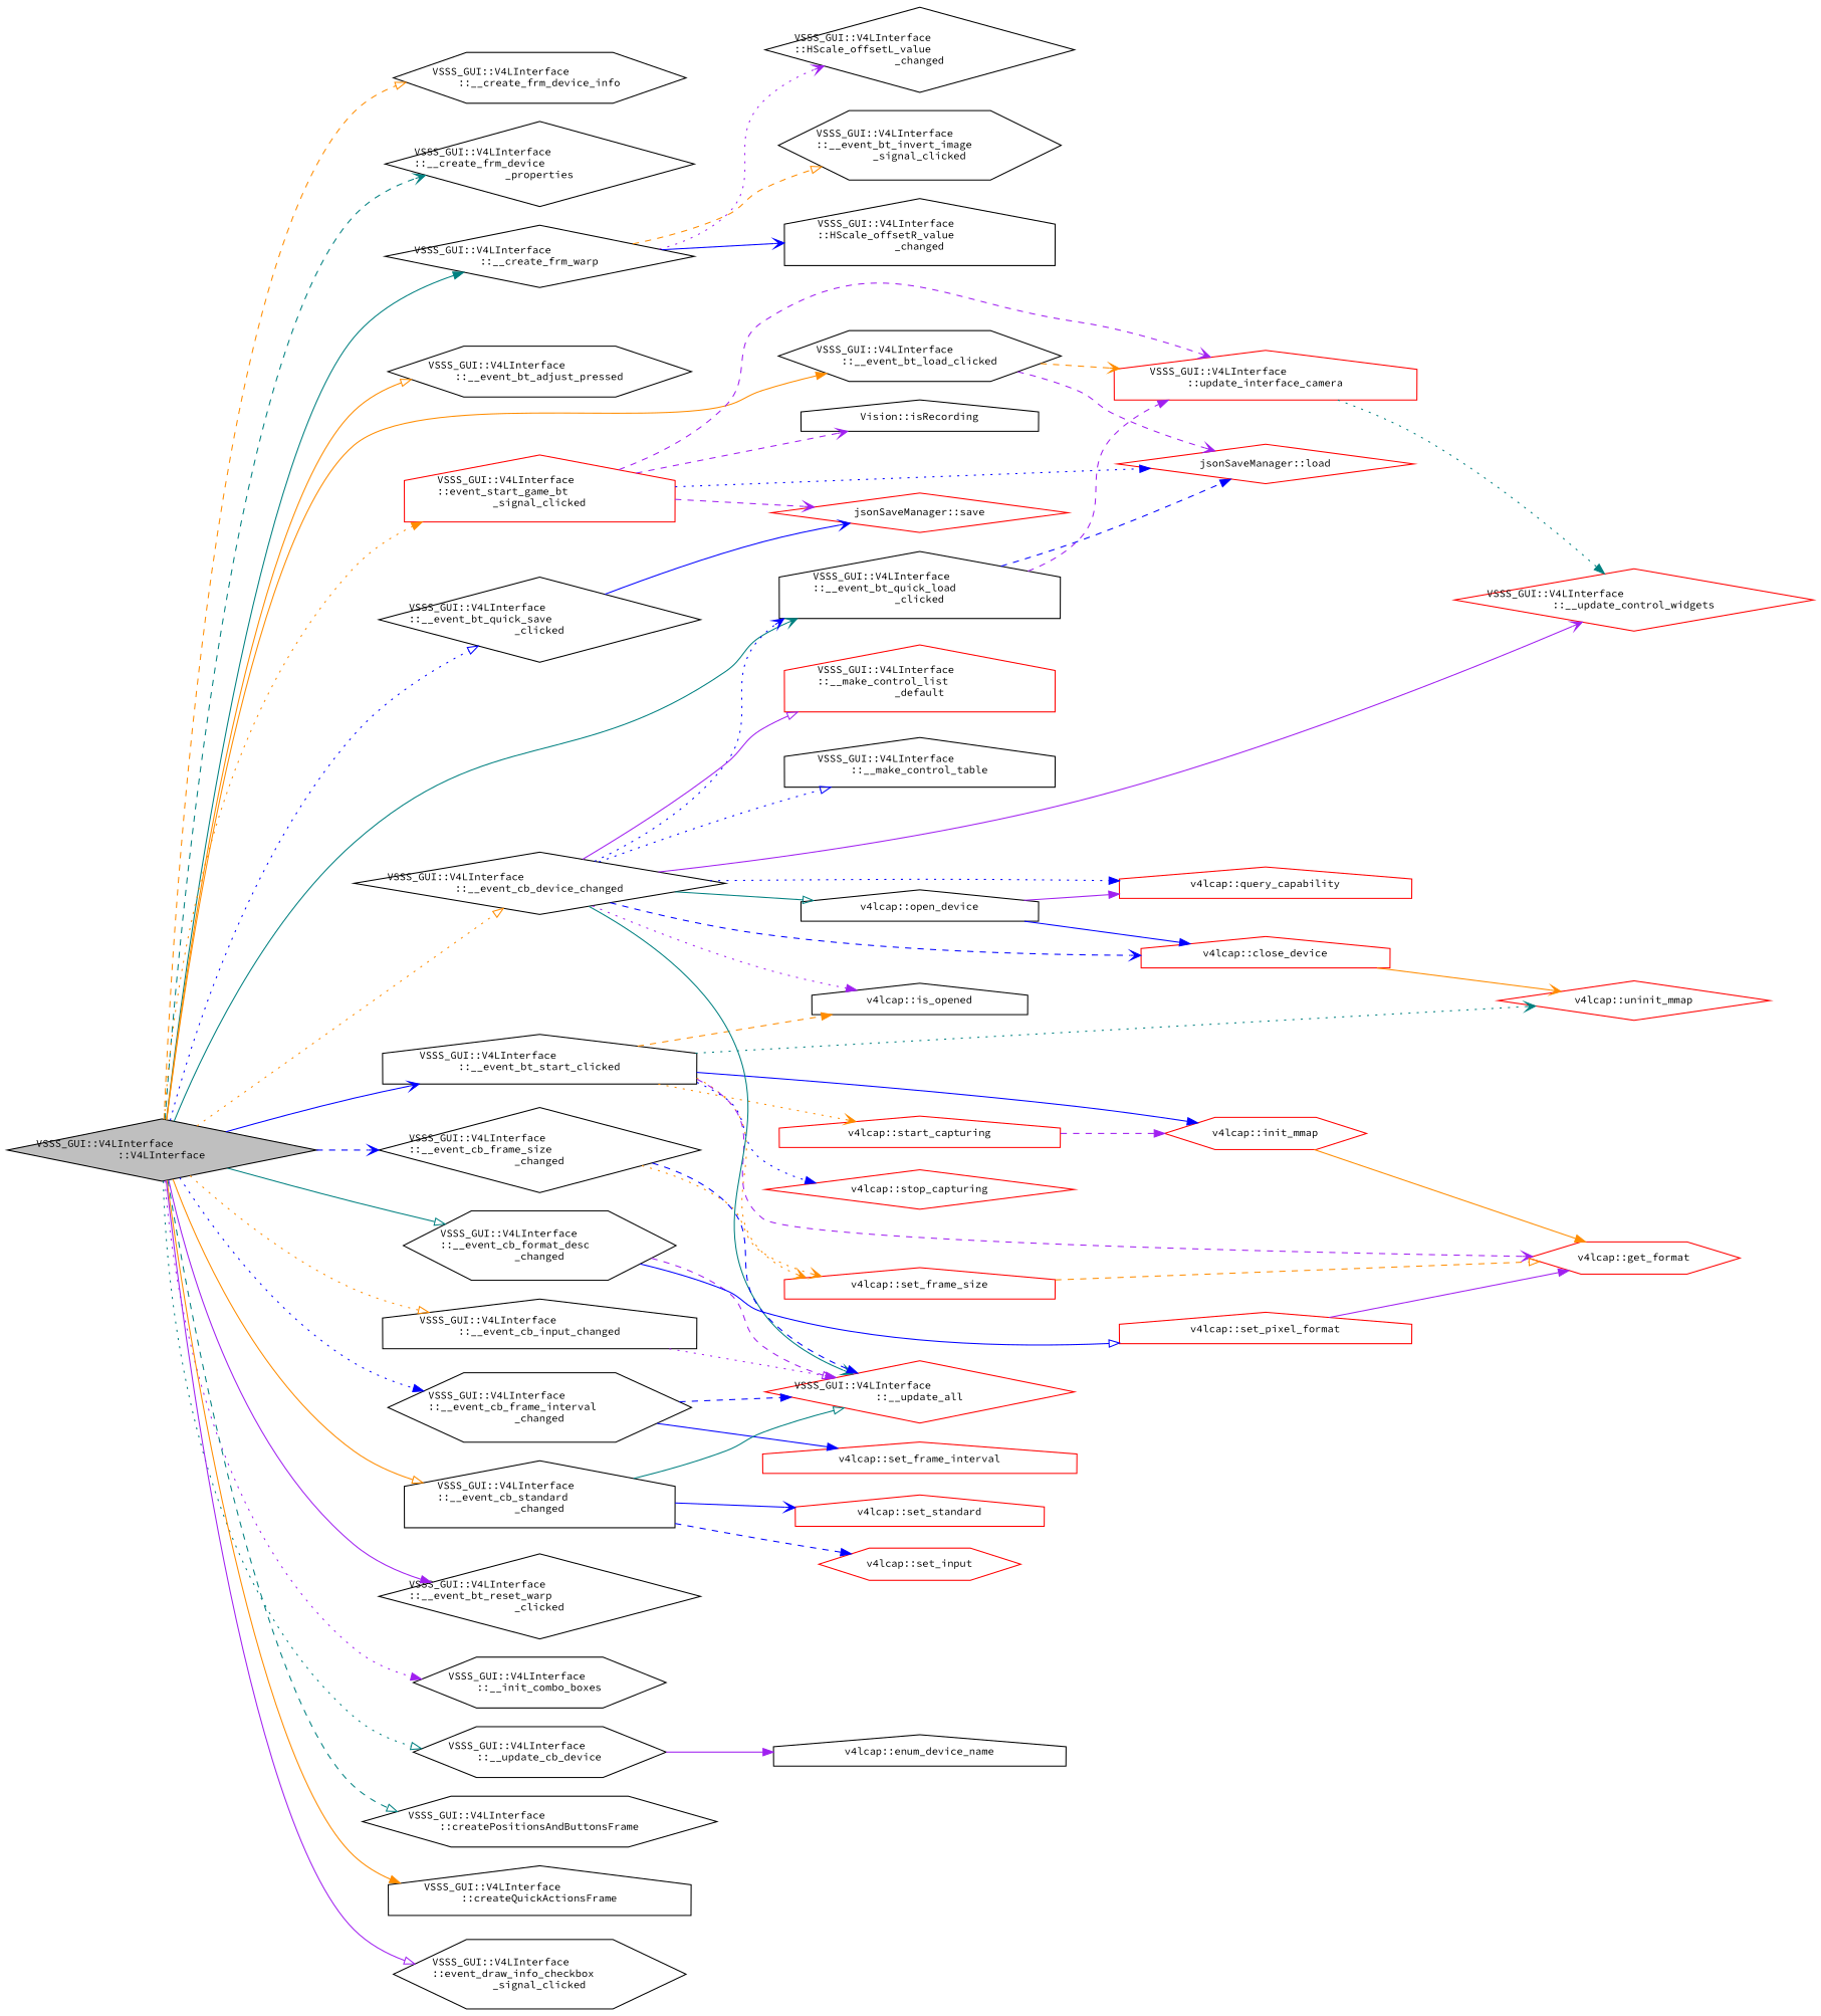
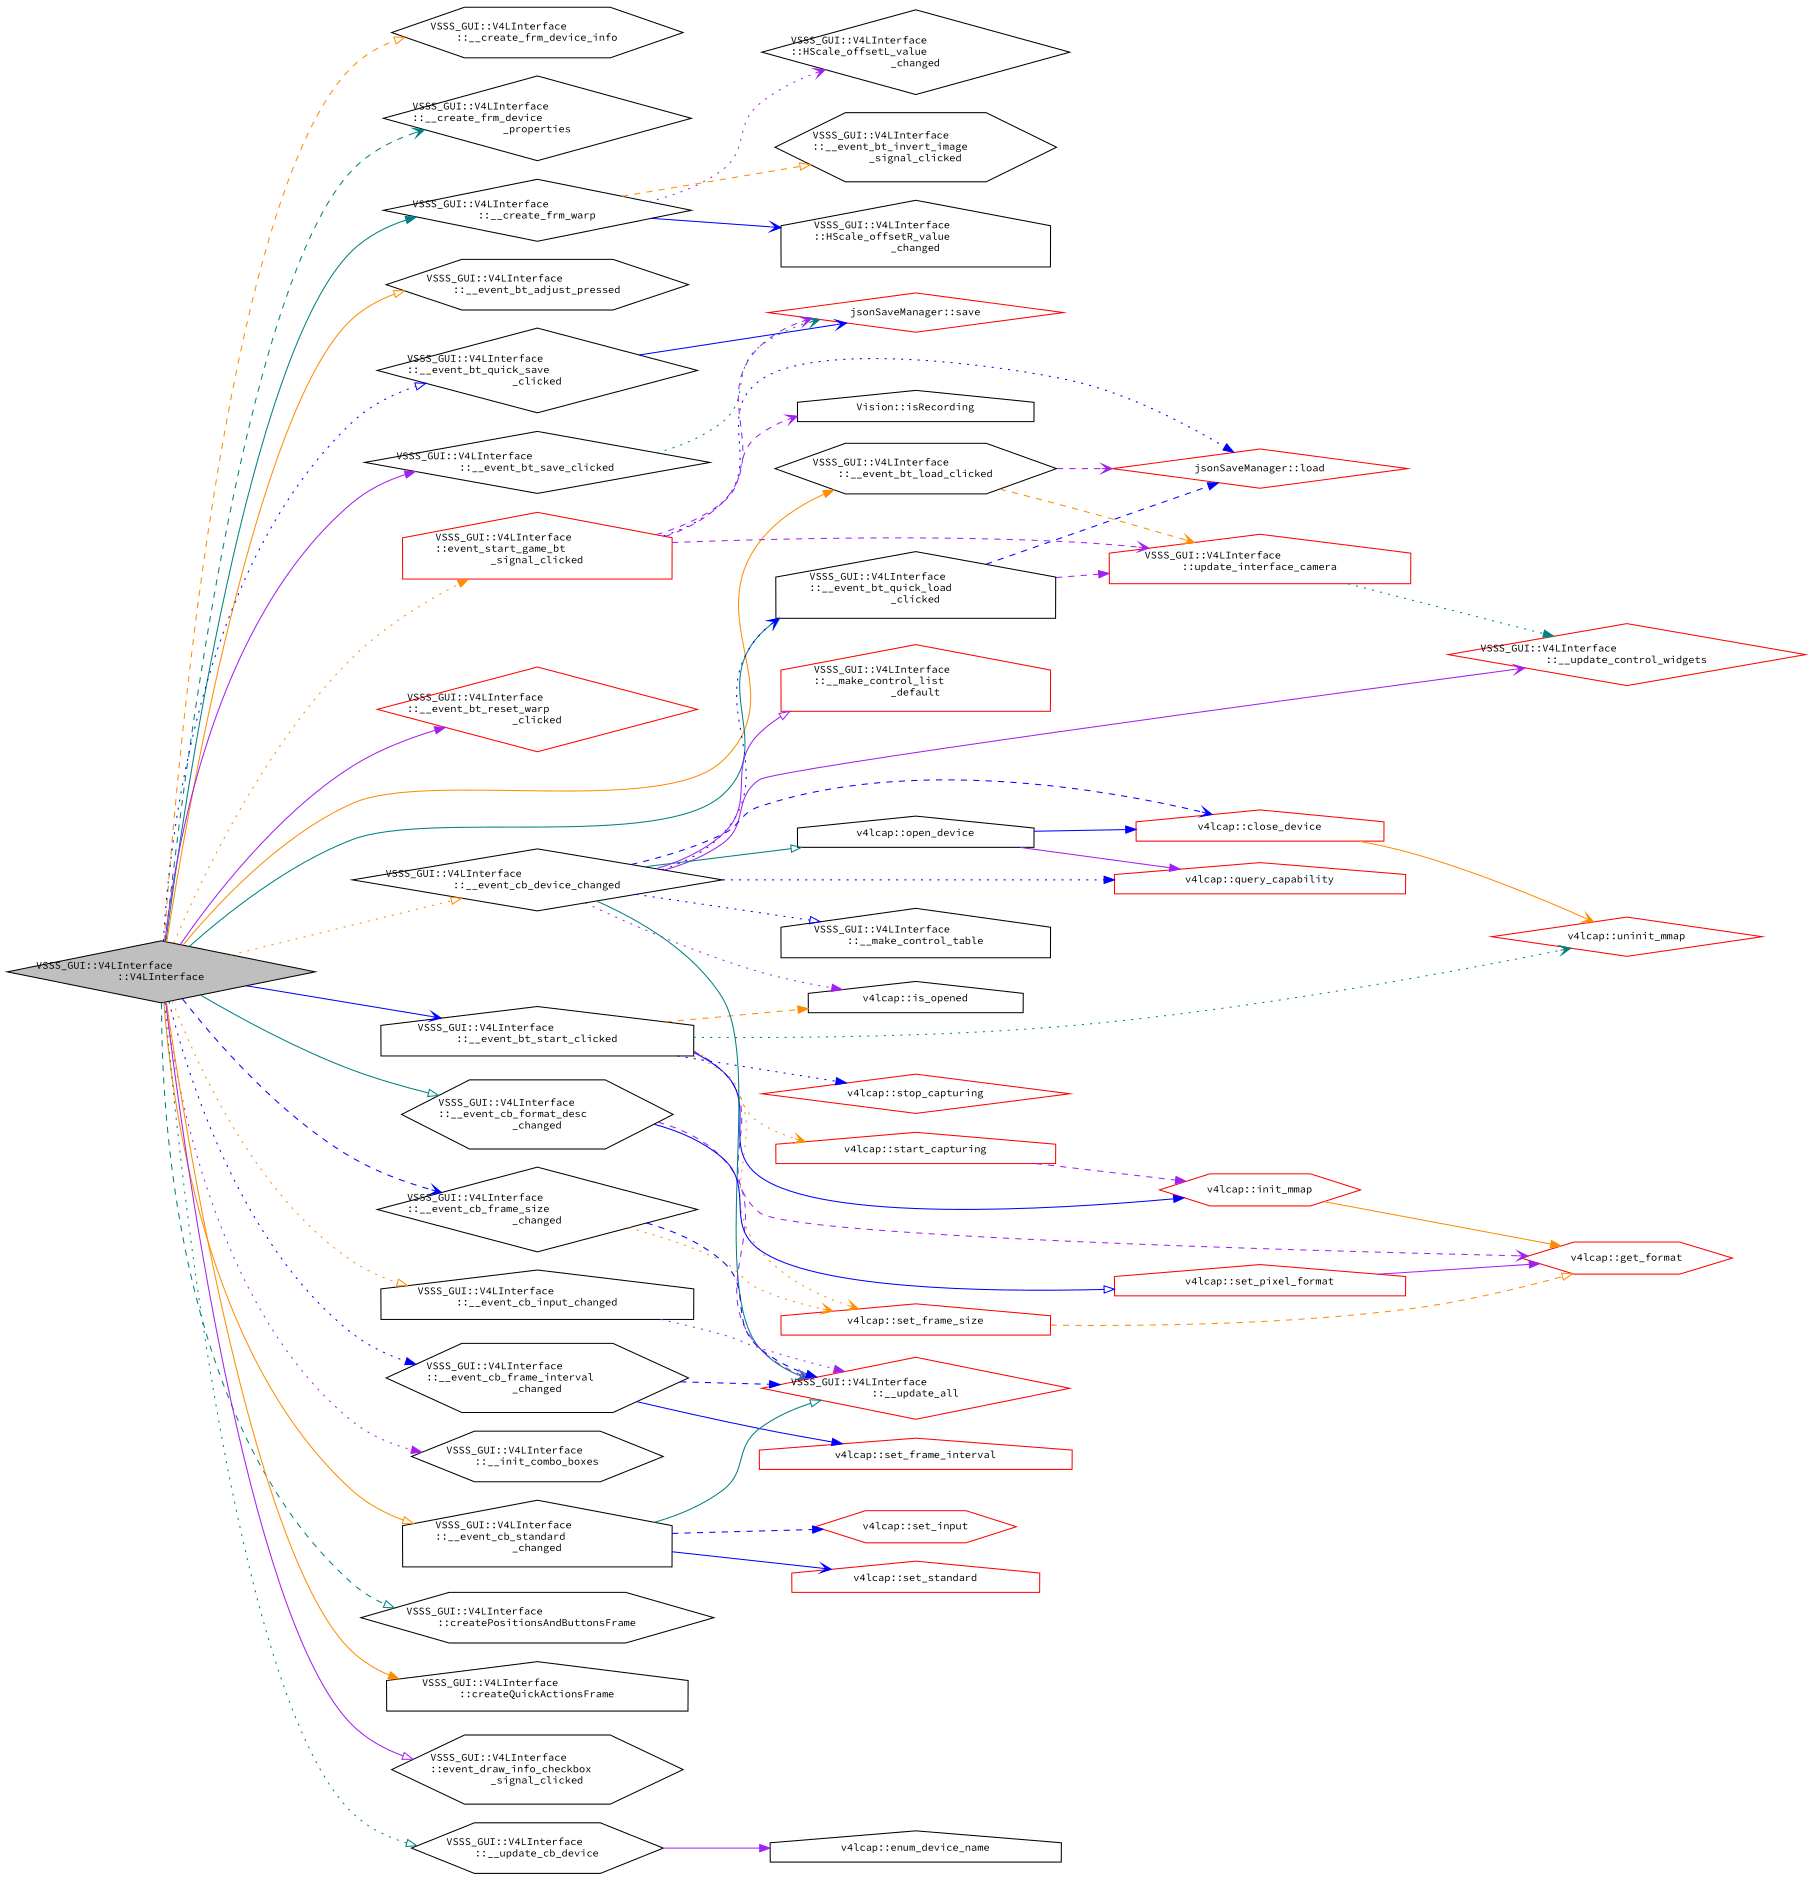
  digraph {
    fontname="Source Code Pro"
    rankdir=LR
    node [color=black fillcolor=white fontname="Source Code Pro" fontsize=10 shape=house style=filled]
    edge [arrowhead=normal color=blue fontname="Source Code Pro" fontsize=10 labelfontname=Helvetica labelfontsize=10 style=solid]
    n1 [fillcolor=grey75 fontcolor=black height=0.2 label="VSSS_GUI::V4LInterface\l::V4LInterface" shape=diamond width=0.4]
    n2 [height=0.2 label="VSSS_GUI::V4LInterface\l::__create_frm_device_info" shape=hexagon width=0.4]
    n3 [height=0.2 label="VSSS_GUI::V4LInterface\l::__create_frm_device\l_properties" shape=diamond width=0.4]
    n4 [height=0.2 label="VSSS_GUI::V4LInterface\l::__create_frm_warp" shape=diamond width=0.4]
    n5 [height=0.2 label="VSSS_GUI::V4LInterface\l::__event_bt_adjust_pressed" shape=hexagon width=0.4]
    n6 [height=0.2 label="VSSS_GUI::V4LInterface\l::__event_bt_load_clicked" shape=hexagon width=0.4]
    n7 [height=0.2 label="VSSS_GUI::V4LInterface\l::__event_bt_quick_load\l_clicked" width=0.4]
    n8 [height=0.2 label="VSSS_GUI::V4LInterface\l::__event_bt_quick_save\l_clicked" shape=diamond width=0.4]
-   n9 [height=0.2 label="VSSS_GUI::V4LInterface\l::__event_bt_reset_warp\l_clicked" shape=diamond width=0.4]
+   n9 [color=red height=0.2 label="VSSS_GUI::V4LInterface\l::__event_bt_reset_warp\l_clicked" shape=diamond width=0.4]
+   n10 [height=0.2 label="VSSS_GUI::V4LInterface\l::__event_bt_save_clicked" shape=diamond width=0.4]
    n11 [height=0.2 label="VSSS_GUI::V4LInterface\l::__event_bt_start_clicked" width=0.4]
    n12 [height=0.2 label="VSSS_GUI::V4LInterface\l::__event_cb_device_changed" shape=diamond width=0.4]
    n13 [height=0.2 label="VSSS_GUI::V4LInterface\l::__event_cb_format_desc\l_changed" shape=hexagon width=0.4]
    n14 [height=0.2 label="VSSS_GUI::V4LInterface\l::__event_cb_frame_interval\l_changed" shape=hexagon width=0.4]
    n15 [height=0.2 label="VSSS_GUI::V4LInterface\l::__event_cb_frame_size\l_changed" shape=diamond width=0.4]
    n16 [height=0.2 label="VSSS_GUI::V4LInterface\l::__event_cb_input_changed" width=0.4]
    n17 [height=0.2 label="VSSS_GUI::V4LInterface\l::__event_cb_standard\l_changed" width=0.4]
    n18 [height=0.2 label="VSSS_GUI::V4LInterface\l::__init_combo_boxes" shape=hexagon width=0.4]
    n19 [height=0.2 label="VSSS_GUI::V4LInterface\l::__update_cb_device" shape=hexagon width=0.4]
    n20 [height=0.2 label="VSSS_GUI::V4LInterface\l::createPositionsAndButtonsFrame" shape=hexagon width=0.4]
    n21 [height=0.2 label="VSSS_GUI::V4LInterface\l::createQuickActionsFrame" width=0.4]
    n22 [height=0.2 label="VSSS_GUI::V4LInterface\l::event_draw_info_checkbox\l_signal_clicked" shape=hexagon width=0.4]
    n23 [color=red height=0.2 label="VSSS_GUI::V4LInterface\l::event_start_game_bt\l_signal_clicked" width=0.4]
    n24 [height=0.2 label="VSSS_GUI::V4LInterface\l::__event_bt_invert_image\l_signal_clicked" shape=hexagon width=0.4]
    n25 [height=0.2 label="VSSS_GUI::V4LInterface\l::HScale_offsetR_value\l_changed" width=0.4]
    n26 [height=0.2 label="VSSS_GUI::V4LInterface\l::HScale_offsetL_value\l_changed" shape=diamond width=0.4]
    n27 [color=red height=0.2 label="jsonSaveManager::load" shape=diamond width=0.4]
    n28 [color=red height=0.2 label="VSSS_GUI::V4LInterface\l::update_interface_camera" width=0.4]
    n29 [color=red height=0.2 label="jsonSaveManager::save" shape=diamond width=0.4]
    n30 [height=0.2 label="v4lcap::is_opened" width=0.4]
    n31 [color=red height=0.2 label="v4lcap::set_frame_size" width=0.4]
    n32 [color=red height=0.2 label="v4lcap::get_format" shape=hexagon width=0.4]
    n33 [color=red height=0.2 label="v4lcap::init_mmap" shape=hexagon width=0.4]
    n34 [color=red height=0.2 label="v4lcap::start_capturing" width=0.4]
    n35 [color=red height=0.2 label="v4lcap::stop_capturing" shape=diamond width=0.4]
    n36 [color=red height=0.2 label="v4lcap::uninit_mmap" shape=diamond width=0.4]
    n37 [color=red height=0.2 label="VSSS_GUI::V4LInterface\l::__update_control_widgets" shape=diamond width=0.4]
    n38 [color=red height=0.2 label="v4lcap::close_device" width=0.4]
    n39 [height=0.2 label="v4lcap::open_device" width=0.4]
    n40 [color=red height=0.2 label="v4lcap::query_capability" width=0.4]
    n41 [color=red height=0.2 label="VSSS_GUI::V4LInterface\l::__update_all" shape=diamond width=0.4]
    n42 [color=red height=0.2 label="VSSS_GUI::V4LInterface\l::__make_control_list\l_default" width=0.4]
    n43 [height=0.2 label="VSSS_GUI::V4LInterface\l::__make_control_table" width=0.4]
    n44 [color=red height=0.2 label="v4lcap::set_pixel_format" width=0.4]
    n45 [color=red height=0.2 label="v4lcap::set_frame_interval" width=0.4]
    n46 [color=red height=0.2 label="v4lcap::set_input" shape=hexagon width=0.4]
    n47 [color=red height=0.2 label="v4lcap::set_standard" width=0.4]
    n48 [height=0.2 label="v4lcap::enum_device_name" width=0.4]
    n49 [height=0.2 label="Vision::isRecording" width=0.4]
    n1 -> n2 [arrowhead=onormal color=darkorange style=dashed]
    n1 -> n3 [arrowhead=vee color=teal style=dashed]
    n1 -> n4 [color=teal]
    n1 -> n5 [arrowhead=onormal color=darkorange]
    n1 -> n6 [color=darkorange]
    n1 -> n7 [arrowhead=vee color=teal]
    n1 -> n8 [arrowhead=onormal style=dotted]
    n1 -> n9 [color=purple]
+   n1 -> n10 [color=purple]
    n1 -> n11 [arrowhead=vee]
    n1 -> n12 [arrowhead=onormal color=darkorange style=dotted]
    n1 -> n13 [arrowhead=onormal color=teal]
    n1 -> n14 [style=dotted]
    n1 -> n15 [arrowhead=vee style=dashed]
    n1 -> n16 [arrowhead=onormal color=darkorange style=dotted]
    n1 -> n17 [arrowhead=onormal color=darkorange]
    n1 -> n18 [color=purple style=dotted]
    n1 -> n19 [arrowhead=onormal color=teal style=dotted]
    n1 -> n20 [arrowhead=onormal color=teal style=dashed]
    n1 -> n21 [color=darkorange]
    n1 -> n22 [arrowhead=onormal color=purple]
    n1 -> n23 [color=darkorange style=dotted]
    n4 -> n24 [arrowhead=onormal color=darkorange style=dashed]
    n4 -> n25 [arrowhead=vee]
    n4 -> n26 [arrowhead=vee color=purple style=dotted]
    n6 -> n27 [arrowhead=vee color=purple style=dashed]
    n6 -> n28 [arrowhead=vee color=darkorange style=dashed]
    n7 -> n27 [style=dashed]
    n7 -> n28 [color=purple style=dashed]
    n8 -> n29 [arrowhead=vee]
+   n10 -> n29 [arrowhead=vee color=teal style=dotted]
    n11 -> n30 [color=darkorange style=dashed]
    n11 -> n31 [arrowhead=vee color=darkorange style=dotted]
    n11 -> n32 [arrowhead=vee color=purple style=dashed]
    n11 -> n33
    n11 -> n34 [arrowhead=vee color=darkorange style=dotted]
    n11 -> n35 [style=dotted]
    n11 -> n36 [arrowhead=vee color=teal style=dotted]
    n12 -> n7 [arrowhead=vee style=dotted]
    n12 -> n30 [color=purple style=dotted]
    n12 -> n37 [arrowhead=vee color=purple]
    n12 -> n38 [arrowhead=vee style=dashed]
    n12 -> n39 [arrowhead=onormal color=teal]
    n12 -> n40 [style=dotted]
    n12 -> n41 [arrowhead=vee color=teal]
    n12 -> n42 [arrowhead=onormal color=purple]
    n12 -> n43 [arrowhead=onormal style=dotted]
    n13 -> n41 [arrowhead=onormal color=purple style=dashed]
    n13 -> n44 [arrowhead=onormal]
    n14 -> n41 [style=dashed]
    n14 -> n45
    n15 -> n31 [arrowhead=vee color=darkorange style=dotted]
    n15 -> n41 [style=dashed]
    n16 -> n41 [color=purple style=dotted]
    n17 -> n41 [arrowhead=onormal color=teal]
    n17 -> n46 [style=dashed]
    n17 -> n47 [arrowhead=vee]
    n19 -> n48 [color=purple]
    n23 -> n27 [style=dotted]
    n23 -> n28 [arrowhead=vee color=purple style=dashed]
    n23 -> n29 [arrowhead=vee color=purple style=dashed]
    n23 -> n49 [arrowhead=vee color=purple style=dashed]
    n28 -> n37 [color=teal style=dotted]
    n31 -> n32 [arrowhead=onormal color=darkorange style=dashed]
    n33 -> n32 [color=darkorange]
    n34 -> n33 [color=purple style=dashed]
    n38 -> n36 [arrowhead=vee color=darkorange]
    n39 -> n38
    n39 -> n40 [color=purple]
    n44 -> n32 [color=purple]
  }
